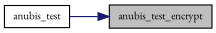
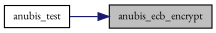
  digraph {
    rankdir=RL
    fontname="EB Garamond"
    node [color=black fontname="EB Garamond" fontsize=10 shape=record style=filled]
-   n1 [fillcolor=grey75 fontcolor=black height=0.2 label=anubis_test_encrypt width=0.4]
+   n1 [fillcolor=grey75 fontcolor=black height=0.2 label=anubis_ecb_encrypt width=0.4]
    n2 [fillcolor=white height=0.2 label=anubis_test width=0.4]
    n1 -> n2 [color=midnightblue dir=back fontname="EB Garamond" fontsize=10 labelfontname=Helvetica labelfontsize=10 style=solid]
  }
